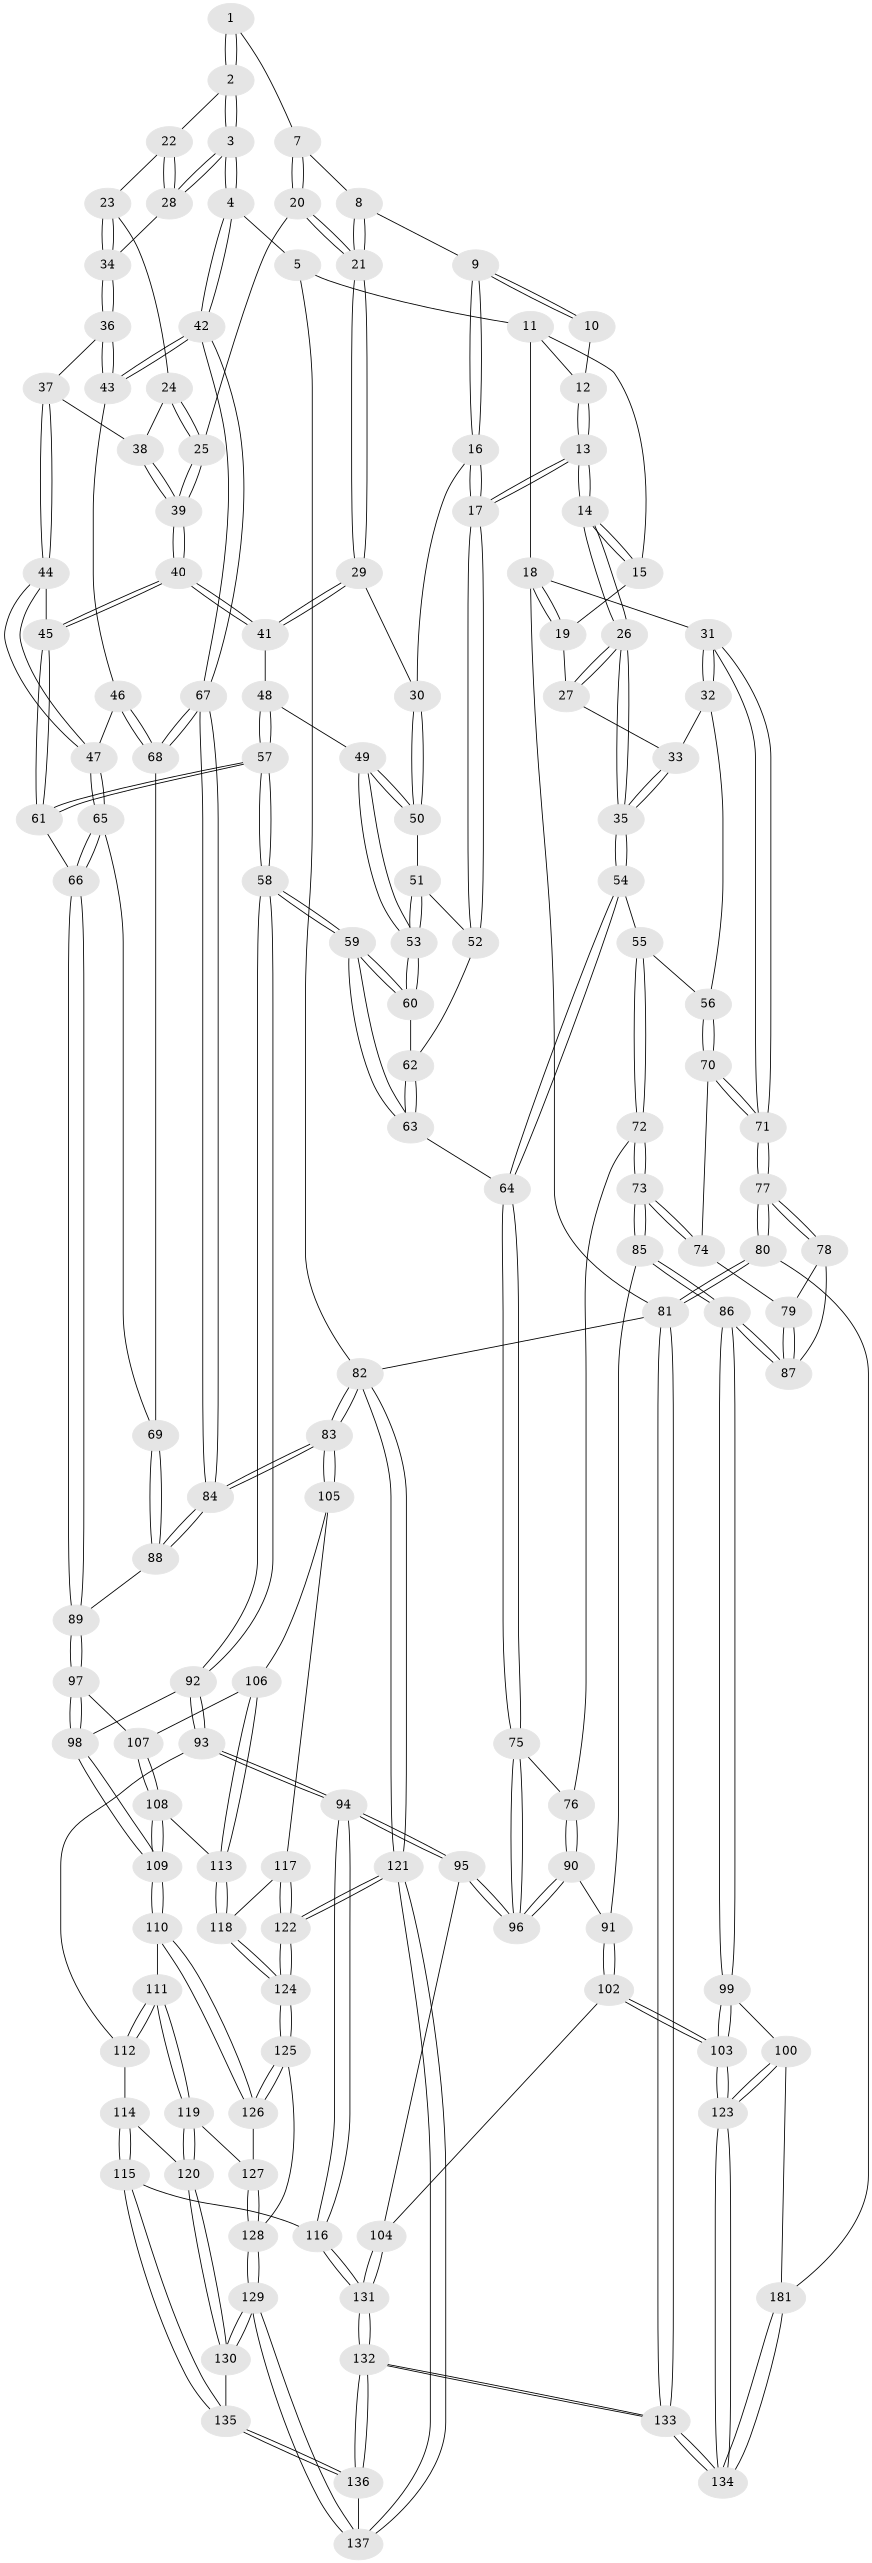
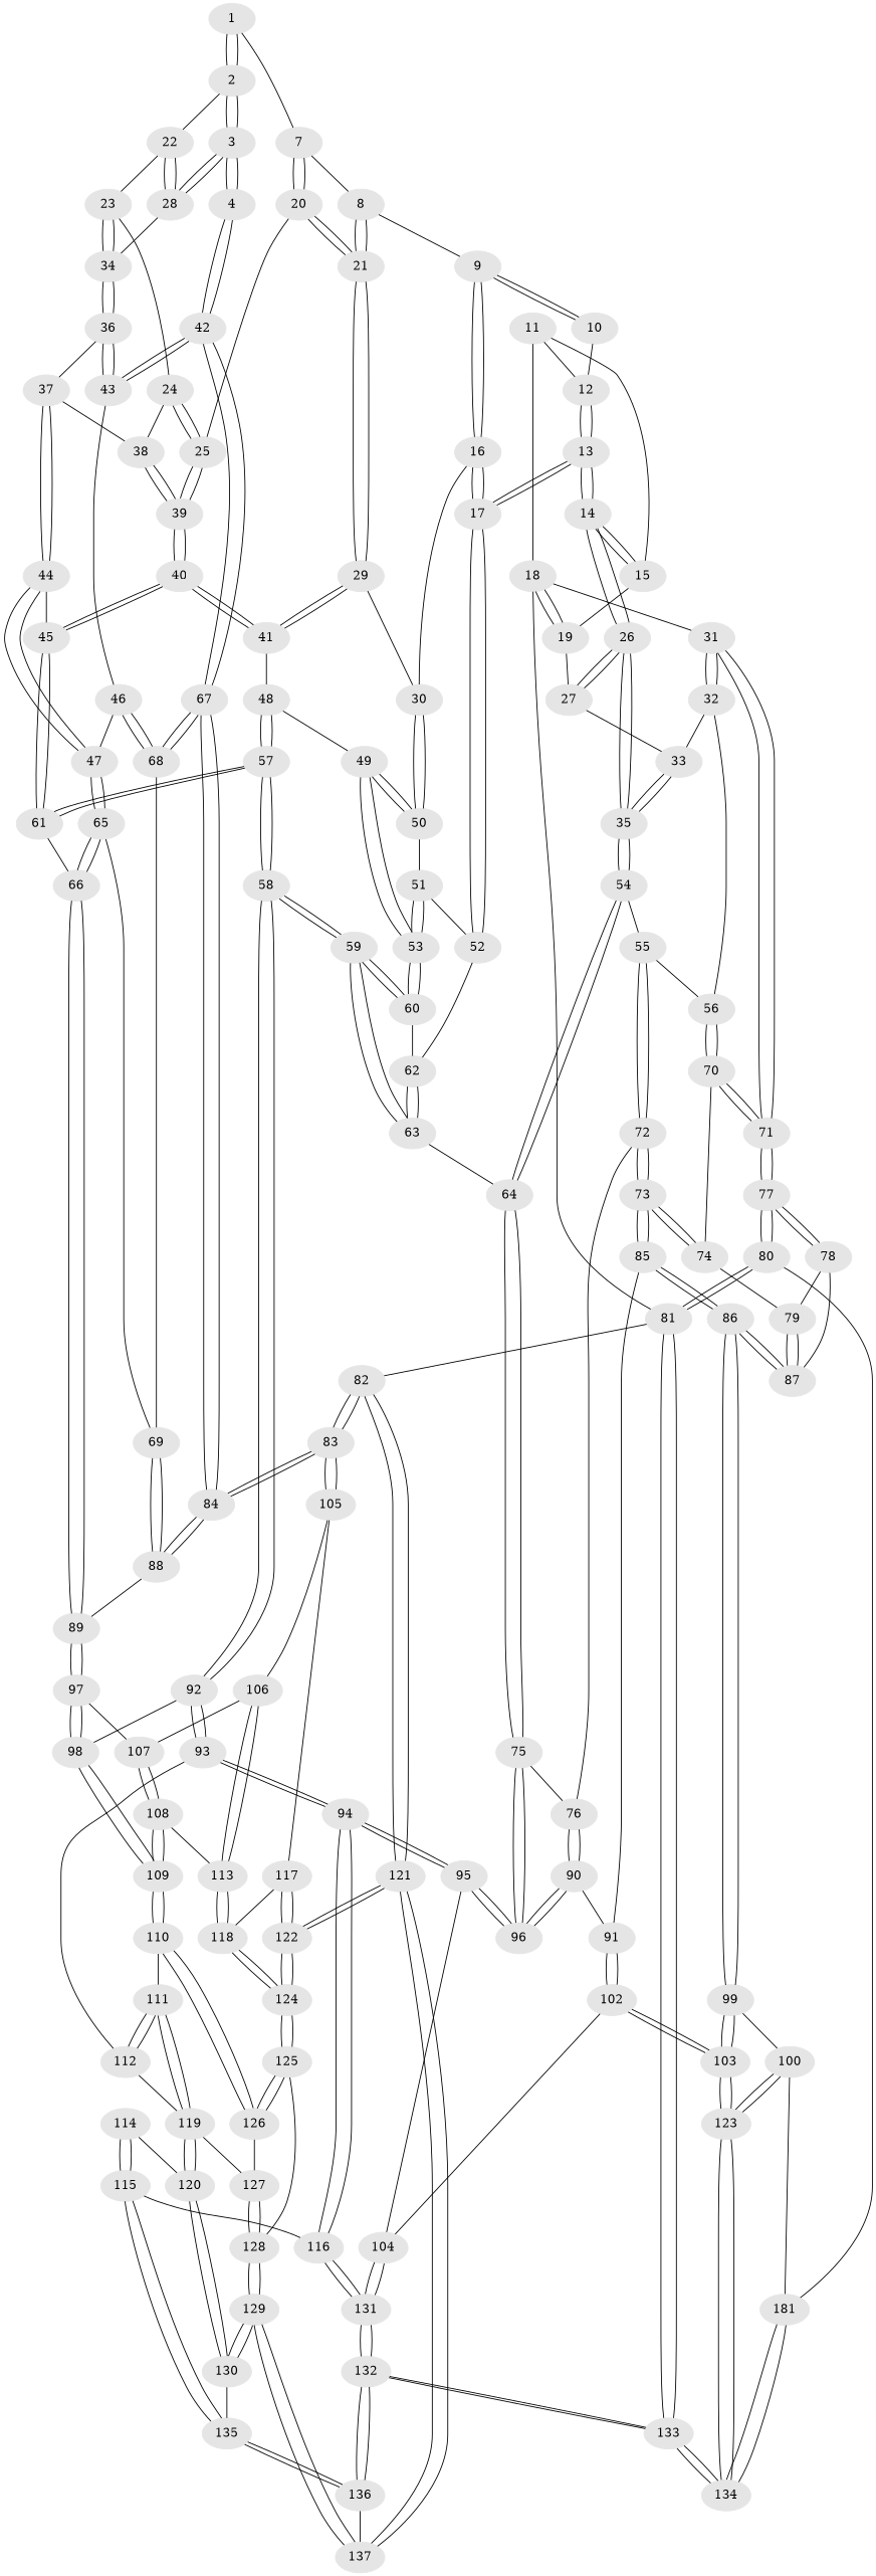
  graph {
    node [color=gray90 style=filled]
    1
    2
    7
    3
    22
    8
    20
    4
    28
    23
-   5
    42
    34
    11
    82
    43
    67
    12
    15
    18
    83
    121
    10
    9
    21
    25
    16
    29
    17
    30
    13
    19
    31
    81
    14
    26
    52
    27
    35
    50
    62
    32
    71
    133
    33
    39
    41
    24
    38
    36
    40
    54
    48
    51
    56
    77
    70
    37
    55
    64
    44
    46
    45
    47
    61
    49
    57
    68
    84
    65
    66
    69
    53
    58
    60
    63
    72
    75
    73
    76
    74
    59
    92
    93
    98
    89
    96
    88
    97
    79
    78
    80
    85
    90
    86
    91
    87
    n98 [label=181]
    134
    105
    122
    137
    106
    117
    99
    102
    100
    103
    107
    104
    94
    112
    109
    95
    116
    114
    131
    108
    110
    123
    132
    113
    118
    111
    126
    119
    127
    120
    115
    124
    135
    130
    136
    125
    128
    129
    1 -- 2
    1 -- 2
    1 -- 7
    2 -- 3
    2 -- 3
    2 -- 22
    7 -- 8
    7 -- 20
    7 -- 20
    3 -- 4
    3 -- 4
    3 -- 28
    3 -- 28
    22 -- 28
    22 -- 28
    22 -- 23
    8 -- 9
    8 -- 21
    8 -- 21
    20 -- 21
    20 -- 21
    20 -- 25
-   4 -- 5
    4 -- 42
    4 -- 42
    28 -- 34
    23 -- 34
    23 -- 34
    23 -- 24
-   5 -- 11
-   5 -- 82
    42 -- 43
    42 -- 43
    42 -- 67
    42 -- 67
    34 -- 36
    34 -- 36
    11 -- 12
    11 -- 15
    11 -- 18
    82 -- 83
    82 -- 83
    82 -- 121
    82 -- 121
    43 -- 46
    67 -- 68
    67 -- 68
    67 -- 84
    67 -- 84
    12 -- 13
    12 -- 13
    15 -- 19
    18 -- 19
    18 -- 19
    18 -- 31
    18 -- 81
    83 -- 84
    83 -- 84
    83 -- 105
    83 -- 105
    121 -- 122
    121 -- 122
    121 -- 137
    121 -- 137
    10 -- 12
    9 -- 10
    9 -- 10
    9 -- 16
    9 -- 16
    21 -- 29
    21 -- 29
    25 -- 39
    25 -- 39
    16 -- 17
    16 -- 17
    16 -- 30
    29 -- 30
    29 -- 41
    29 -- 41
    17 -- 52
    17 -- 52
    30 -- 50
    30 -- 50
    13 -- 17
    13 -- 17
    13 -- 14
    13 -- 14
    19 -- 27
    31 -- 32
    31 -- 32
    31 -- 71
    31 -- 71
    81 -- 82
    81 -- 133
    81 -- 133
    14 -- 15
    14 -- 15
    14 -- 26
    14 -- 26
    26 -- 27
    26 -- 27
    26 -- 35
    26 -- 35
    52 -- 62
    27 -- 33
    35 -- 54
    35 -- 54
    50 -- 51
    62 -- 63
    62 -- 63
    32 -- 33
    32 -- 56
    71 -- 77
    71 -- 77
    133 -- 134
    133 -- 134
    33 -- 35
    33 -- 35
    39 -- 40
    39 -- 40
    41 -- 48
    24 -- 25
    24 -- 25
    24 -- 38
    38 -- 39
    38 -- 39
    36 -- 43
    36 -- 43
    36 -- 37
    40 -- 41
    40 -- 41
    40 -- 45
    40 -- 45
    54 -- 55
    54 -- 64
    54 -- 64
    48 -- 49
    48 -- 57
    48 -- 57
    51 -- 52
    51 -- 53
    51 -- 53
    56 -- 70
    56 -- 70
    77 -- 78
    77 -- 78
    77 -- 80
    77 -- 80
    70 -- 71
    70 -- 71
    70 -- 74
    37 -- 38
    37 -- 44
    37 -- 44
    55 -- 56
    55 -- 72
    55 -- 72
    64 -- 75
    64 -- 75
    44 -- 45
    44 -- 47
    44 -- 47
    46 -- 47
    46 -- 68
    46 -- 68
    45 -- 61
    45 -- 61
    47 -- 65
    47 -- 65
    61 -- 66
    49 -- 50
    49 -- 50
    49 -- 53
    49 -- 53
    57 -- 61
    57 -- 61
    57 -- 58
    57 -- 58
    68 -- 69
    84 -- 88
    84 -- 88
    65 -- 66
    65 -- 66
    65 -- 69
    66 -- 89
    66 -- 89
    69 -- 88
    69 -- 88
    53 -- 60
    53 -- 60
    58 -- 59
    58 -- 59
    58 -- 92
    58 -- 92
    60 -- 62
    63 -- 64
    72 -- 73
    72 -- 73
    72 -- 76
    75 -- 76
    75 -- 96
    75 -- 96
    73 -- 74
    73 -- 74
    73 -- 85
    73 -- 85
    76 -- 90
    76 -- 90
    74 -- 79
    59 -- 60
    59 -- 60
    59 -- 63
    59 -- 63
    92 -- 93
    92 -- 93
    92 -- 98
    93 -- 94
    93 -- 94
    93 -- 112
    98 -- 109
    98 -- 109
    89 -- 97
    89 -- 97
    88 -- 89
    97 -- 98
    97 -- 98
    97 -- 107
    79 -- 87
    79 -- 87
    78 -- 79
    78 -- 87
    80 -- 81
    80 -- 81
    80 -- n98
    85 -- 86
    85 -- 86
    85 -- 91
    90 -- 96
    90 -- 96
    90 -- 91
    86 -- 87
    86 -- 87
    86 -- 99
    86 -- 99
    91 -- 102
    91 -- 102
    n98 -- 134
    n98 -- 134
    105 -- 106
    105 -- 117
    122 -- 124
    122 -- 124
    106 -- 107
    106 -- 113
    106 -- 113
    117 -- 122
    117 -- 122
    117 -- 118
    99 -- 100
    99 -- 103
    99 -- 103
    102 -- 103
    102 -- 103
    102 -- 104
    100 -- n98
    100 -- 123
    100 -- 123
    103 -- 123
    103 -- 123
    107 -- 108
    107 -- 108
    104 -- 131
    104 -- 131
    94 -- 95
    94 -- 95
    94 -- 116
    94 -- 116
-   112 -- 114
+   112 -- 119
    109 -- 110
    109 -- 110
    95 -- 96
    95 -- 96
    95 -- 104
    116 -- 131
    116 -- 131
    114 -- 120
    114 -- 115
    114 -- 115
    131 -- 132
    131 -- 132
    108 -- 109
    108 -- 109
    108 -- 113
    110 -- 111
    110 -- 126
    110 -- 126
    123 -- 134
    123 -- 134
    132 -- 133
    132 -- 133
    132 -- 136
    132 -- 136
    113 -- 118
    113 -- 118
    118 -- 124
    118 -- 124
    111 -- 112
    111 -- 112
    111 -- 119
    111 -- 119
    126 -- 127
    119 -- 127
    119 -- 120
    119 -- 120
    127 -- 128
    127 -- 128
    120 -- 130
    120 -- 130
    115 -- 116
    115 -- 135
    115 -- 135
    124 -- 125
    124 -- 125
    135 -- 136
    135 -- 136
    130 -- 135
    136 -- 137
    125 -- 126
    125 -- 126
    125 -- 128
    128 -- 129
    128 -- 129
    129 -- 137
    129 -- 137
    129 -- 130
    129 -- 130
  }
